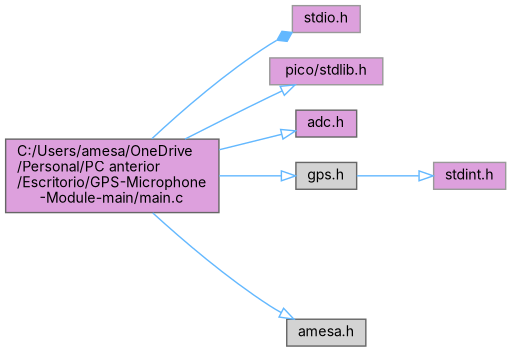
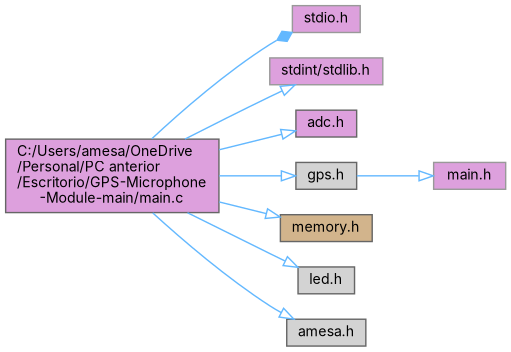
  digraph {
    fontname=Inter
    rankdir=LR
    node [color=grey40 fillcolor=plum fontname=Inter fontsize=10 shape=box style=filled]
    edge [arrowhead=onormal color=steelblue1 fontname=Inter fontsize=10 labelfontname=Helvetica labelfontsize=10 style=solid]
    n1 [color=gray40 fontcolor=black height=0.2 label="C:/Users/amesa/OneDrive\l/Personal/PC anterior\l/Escritorio/GPS-Microphone\l-Module-main/main.c" width=0.4]
    n2 [color=grey60 height=0.2 label="stdio.h" width=0.4]
-   n3 [color=grey60 height=0.2 label="pico/stdlib.h" width=0.4]
+   n3 [color=grey60 height=0.2 label="stdint/stdlib.h" width=0.4]
    n4 [height=0.2 label="adc.h" width=0.4]
    n5 [fillcolor=lightgrey height=0.2 label="gps.h" width=0.4]
+   n6 [fillcolor=tan height=0.2 label="memory.h" width=0.4]
+   n7 [fillcolor=lightgrey height=0.2 label="led.h" width=0.4]
    n8 [fillcolor=lightgrey height=0.2 label="amesa.h" width=0.4]
-   n9 [color=grey60 height=0.2 label="stdint.h" width=0.4]
+   n9 [color=grey60 height=0.2 label="main.h" width=0.4]
    n1 -> n2 [arrowhead=diamond]
    n1 -> n3
    n1 -> n4
    n1 -> n5
+   n1 -> n6
+   n1 -> n7
    n1 -> n8
    n5 -> n9
  }
